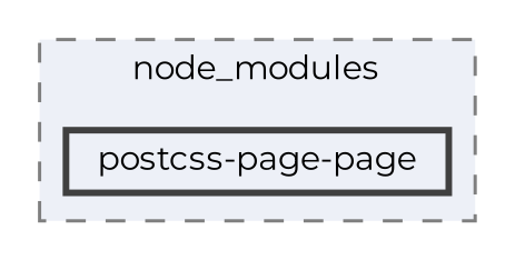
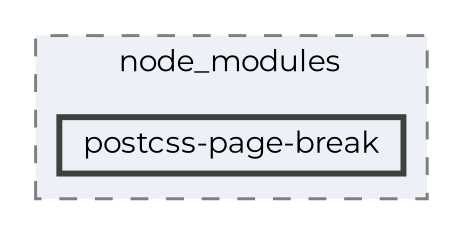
  digraph {
    compound=true
    rankdir=LR
    fontname=Montserrat
-   n1 [color=grey25 fillcolor="#edf0f7" fontname=Montserrat fontsize=10 height=0.2 label="postcss-page-page" shape=box style="filled,bold" width=0.4]
+   n1 [color=grey25 fillcolor="#edf0f7" fontname=Montserrat fontsize=10 height=0.2 label="postcss-page-break" shape=box style="filled,bold" width=0.4]
    subgraph cluster_1 {
      bgcolor="#edf0f7"
      fontsize=10
      label=node_modules
      pencolor=grey50
      style="filled,dashed"
      n1
    }
  }
